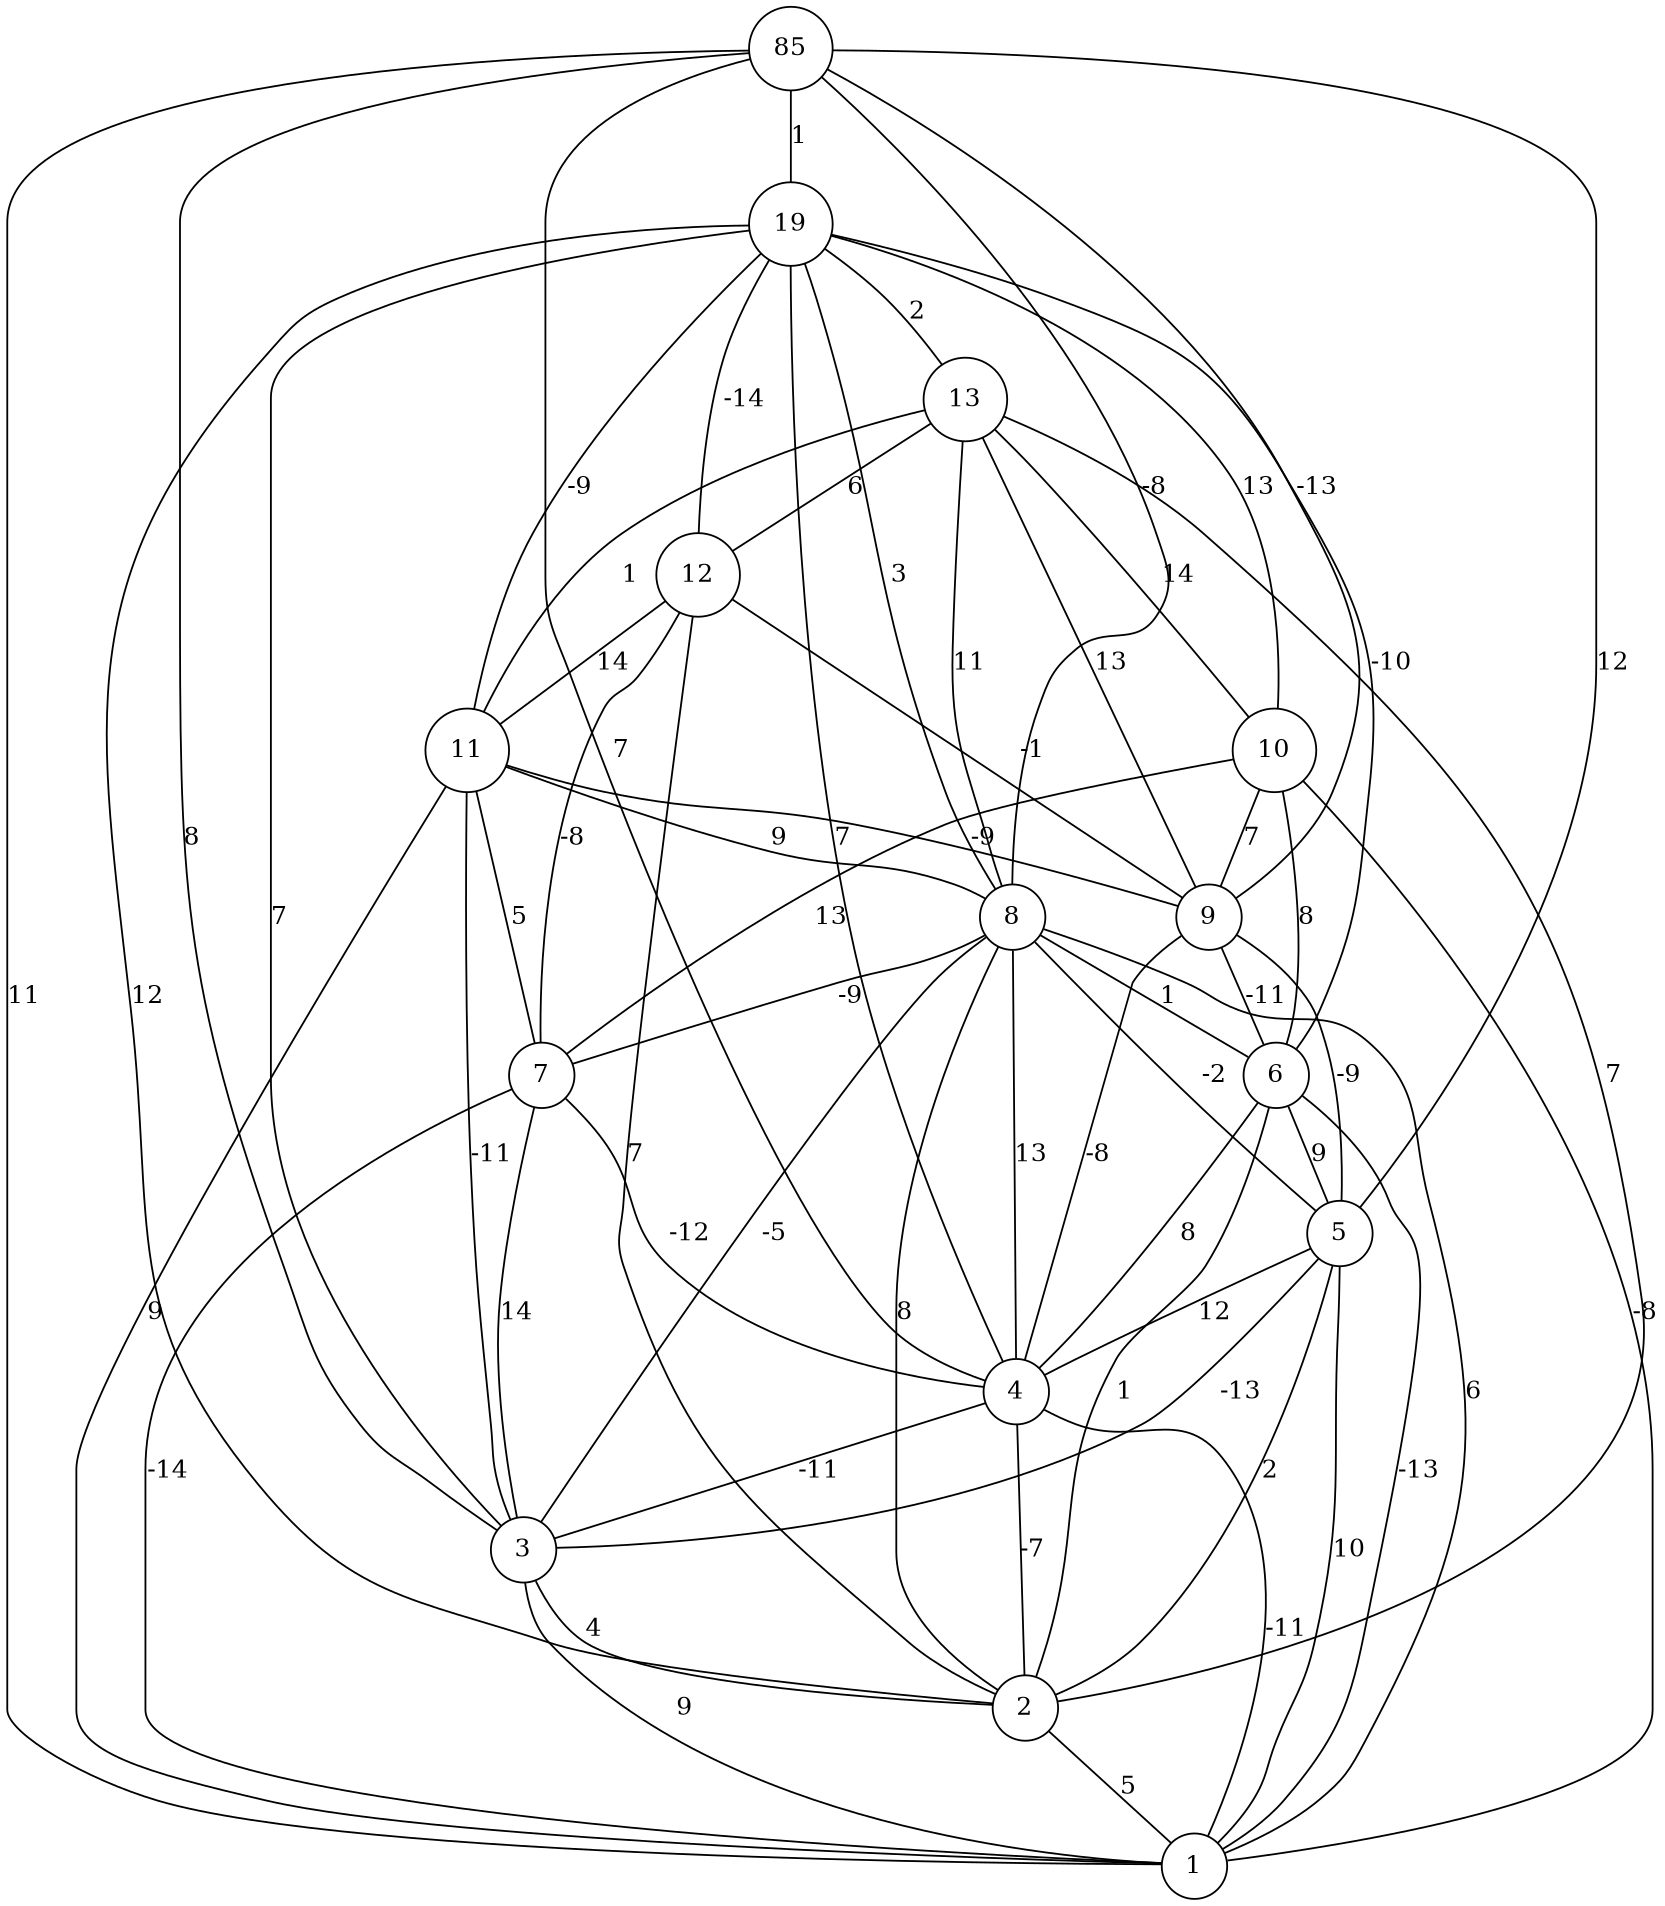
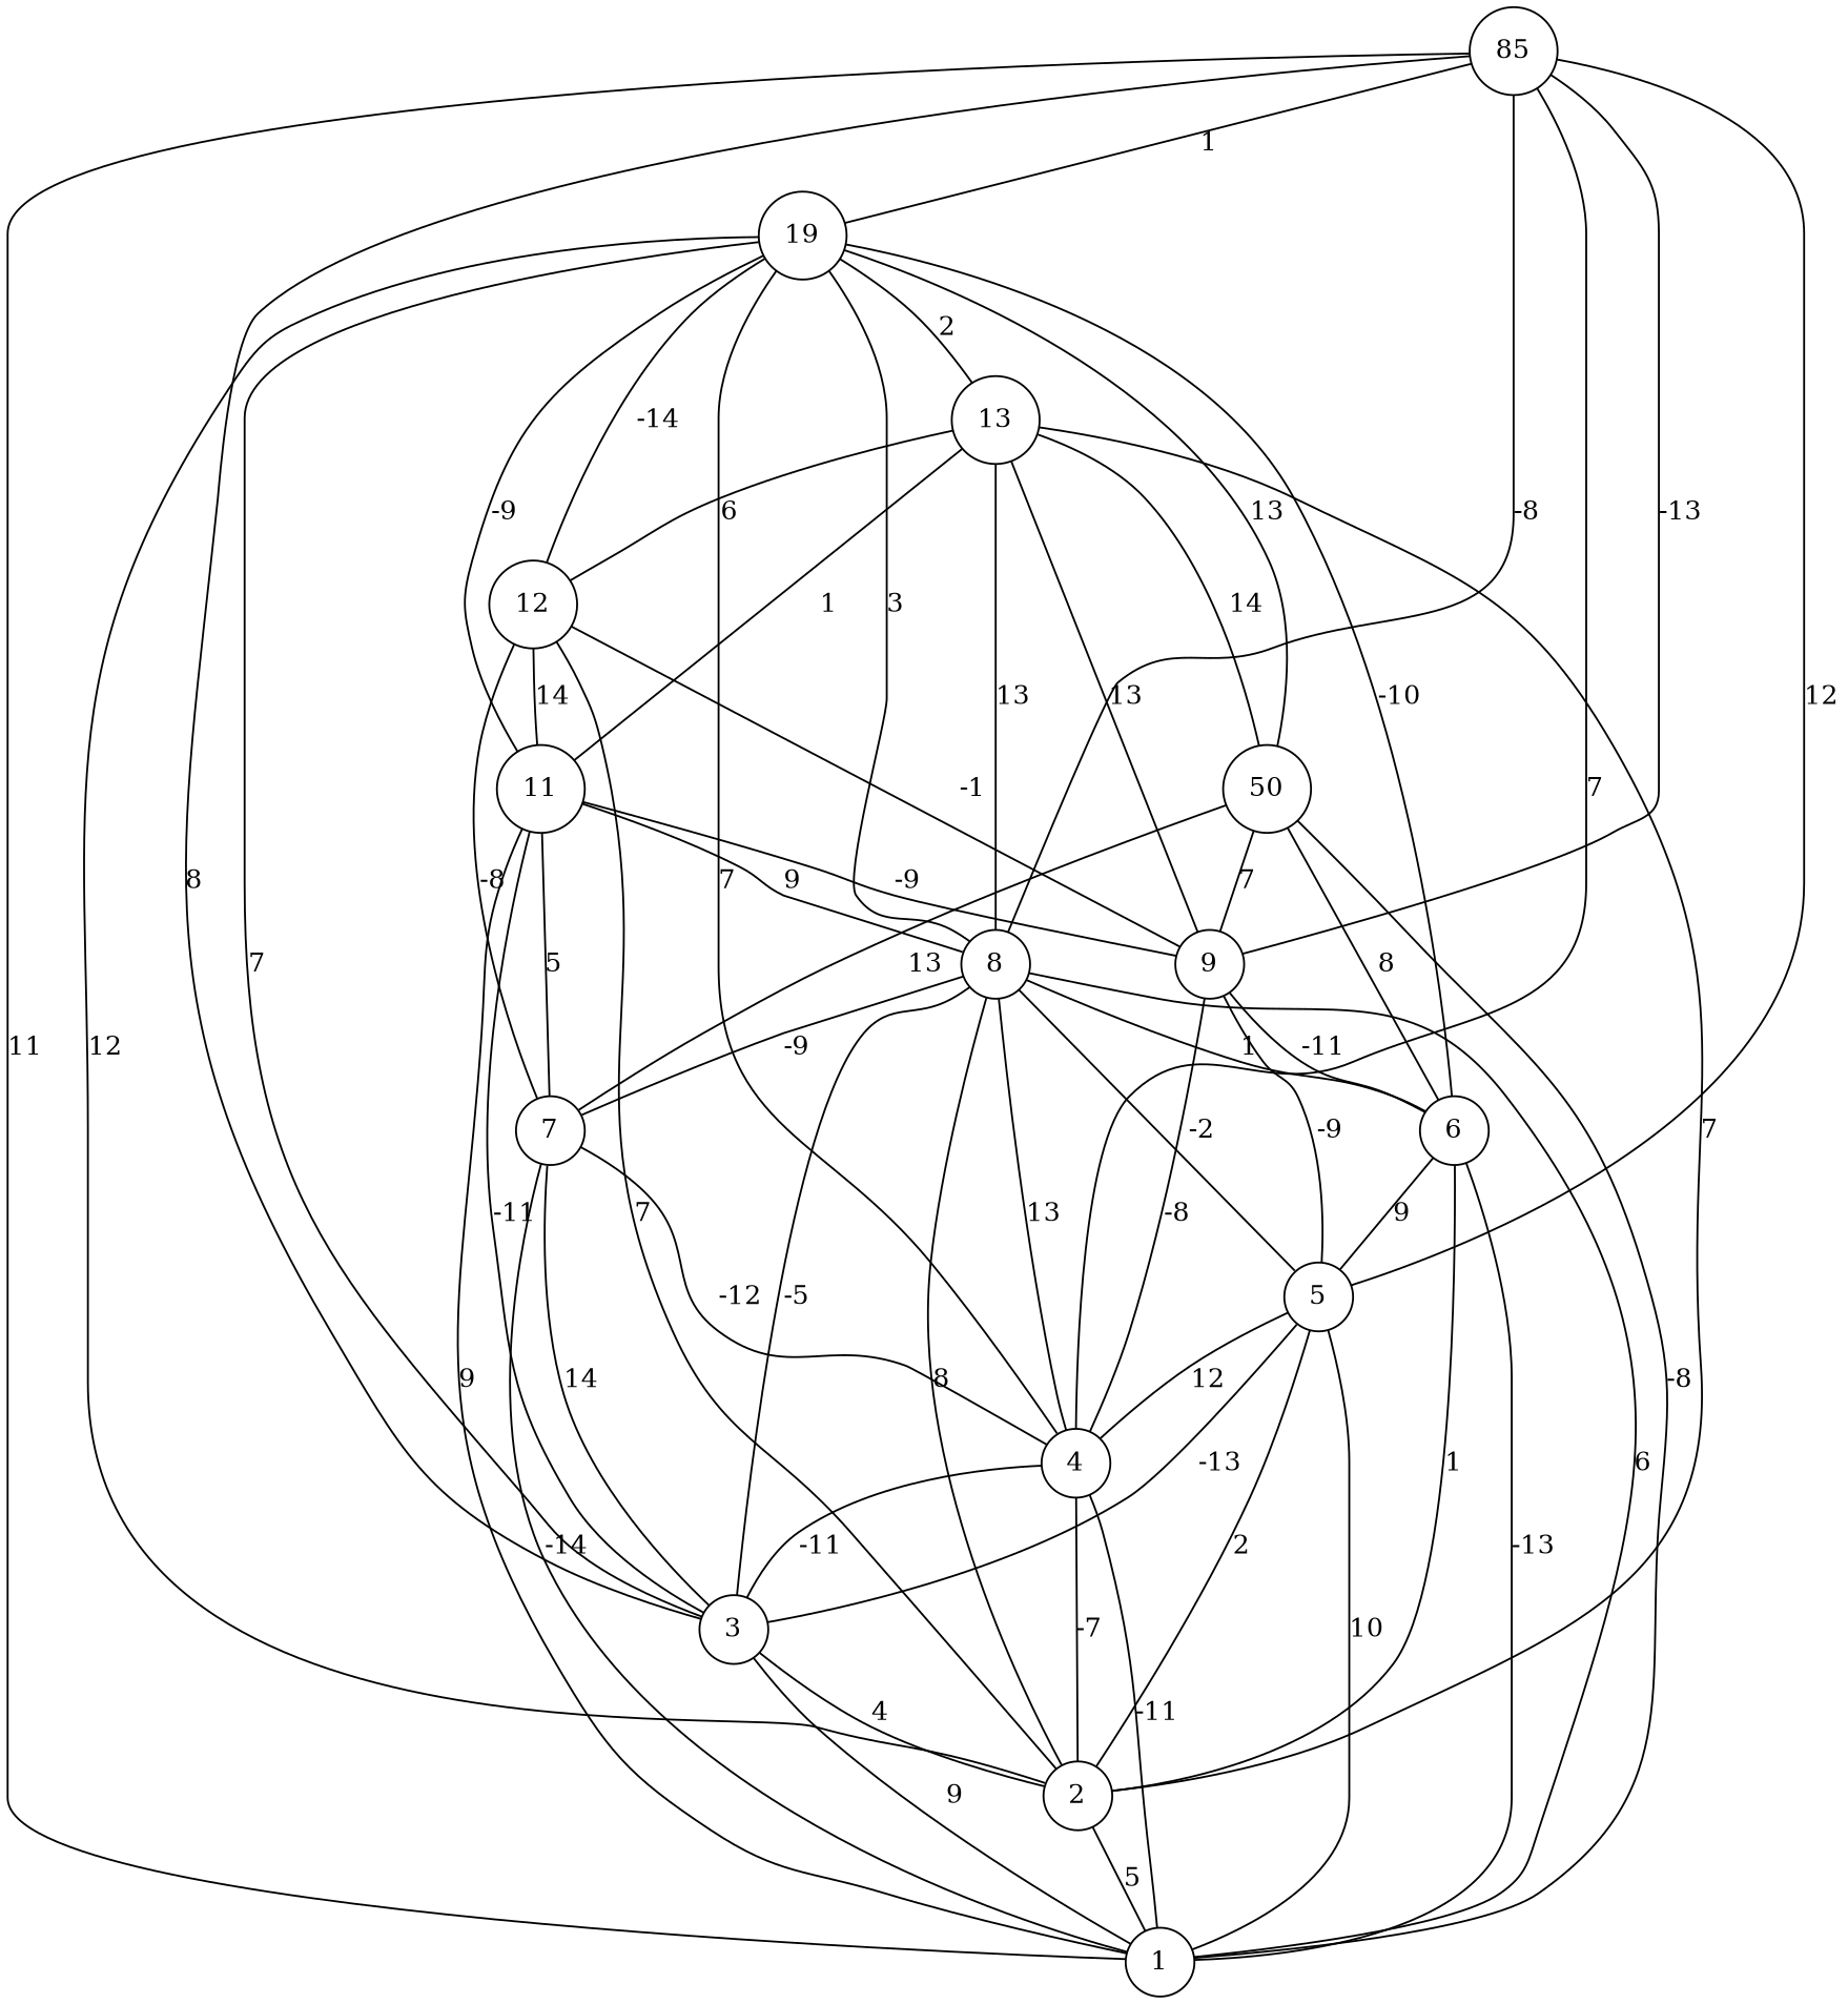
  graph {
    fontname="DejaVu Serif"
    node [fontname="DejaVu Serif" shape=circle]
    edge [fontname="DejaVu Serif"]
    n1 [label=85]
    1
    3
    4
    5
    8
    9
    n8 [label=19]
    2
    6
    7
-   10
+   10 [label=50]
    11
    12
    13
    n1 -- 1 [label=11]
    n1 -- 3 [label=8]
    n1 -- 4 [label=7]
    n1 -- 5 [label=12]
    n1 -- 8 [label=-8]
    n1 -- 9 [label=-13]
    n1 -- n8 [label=1]
    3 -- 1 [label=9]
    3 -- 2 [label=4]
    4 -- 1 [label=-11]
    4 -- 3 [label=-11]
    4 -- 2 [label=-7]
    5 -- 1 [label=10]
    5 -- 3 [label=-13]
    5 -- 4 [label=12]
    5 -- 2 [label=2]
    8 -- 1 [label=6]
    8 -- 3 [label=-5]
    8 -- 4 [label=13]
    8 -- 5 [label=-2]
    8 -- 2 [label=8]
    8 -- 6 [label=1]
    8 -- 7 [label=-9]
    9 -- 4 [label=-8]
    9 -- 5 [label=-9]
    9 -- 6 [label=-11]
    n8 -- 3 [label=7]
    n8 -- 4 [label=7]
    n8 -- 8 [label=3]
    n8 -- 2 [label=12]
    n8 -- 6 [label=-10]
    n8 -- 10 [label=13]
    n8 -- 11 [label=-9]
    n8 -- 12 [label=-14]
    n8 -- 13 [label=2]
    2 -- 1 [label=5]
    6 -- 1 [label=-13]
-   6 -- 4 [label=8]
    6 -- 5 [label=9]
    6 -- 2 [label=1]
    7 -- 1 [label=-14]
    7 -- 3 [label=14]
    7 -- 4 [label=-12]
    10 -- 1 [label=-8]
    10 -- 9 [label=7]
    10 -- 6 [label=8]
    10 -- 7 [label=13]
    11 -- 1 [label=9]
    11 -- 3 [label=-11]
    11 -- 8 [label=9]
    11 -- 9 [label=-9]
    11 -- 7 [label=5]
    12 -- 9 [label=-1]
    12 -- 2 [label=7]
    12 -- 7 [label=-8]
    12 -- 11 [label=14]
-   13 -- 8 [label=11]
+   13 -- 8 [label=13]
    13 -- 9 [label=13]
    13 -- 2 [label=7]
    13 -- 10 [label=14]
    13 -- 11 [label=1]
    13 -- 12 [label=6]
  }
